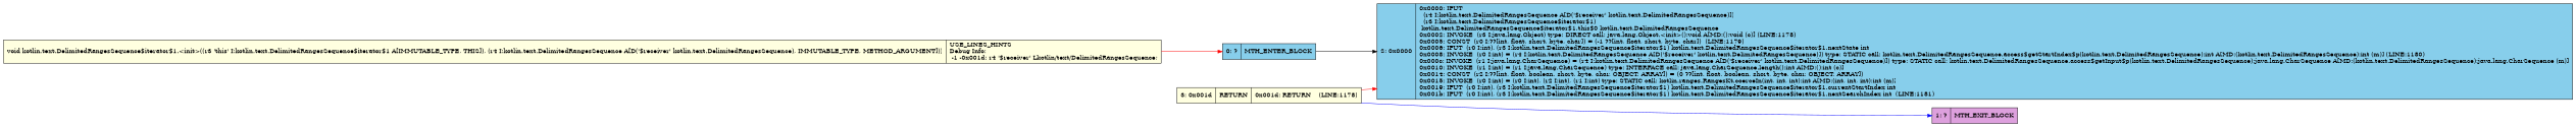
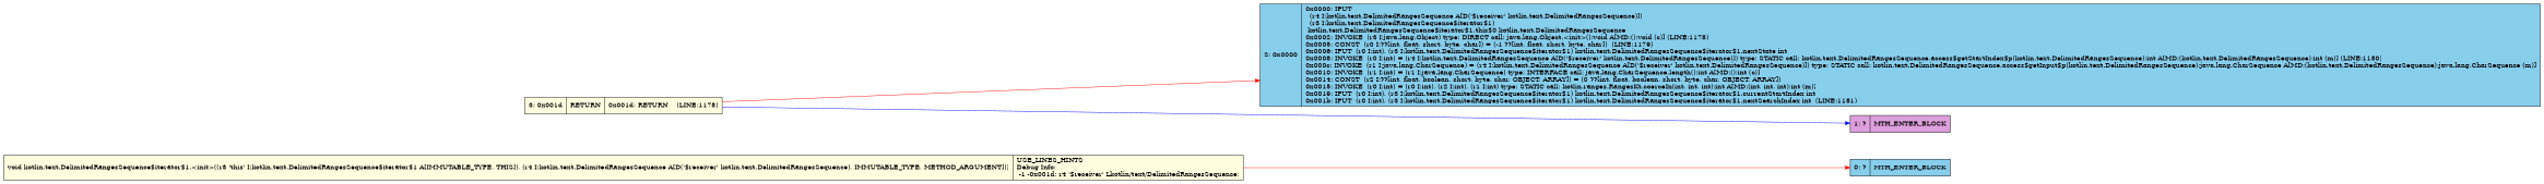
  digraph {
    rankdir=LR
    node [fillcolor=skyblue shape=record style=filled]
    edge [color=red]
    n1 [label="{0\:\ ?|MTH_ENTER_BLOCK\l}"]
    n2 [label="{2\:\ 0x0000|0x0000: IPUT  \l  (r4 I:kotlin.text.DelimitedRangesSequence A[D('$receiver' kotlin.text.DelimitedRangesSequence)])\l  (r3 I:kotlin.text.DelimitedRangesSequence$iterator$1)\l kotlin.text.DelimitedRangesSequence$iterator$1.this$0 kotlin.text.DelimitedRangesSequence \l0x0002: INVOKE  (r3 I:java.lang.Object) type: DIRECT call: java.lang.Object.\<init\>():void A[MD:():void (c)] (LINE:1178)\l0x0005: CONST  (r0 I:??[int, float, short, byte, char]) = (\-1 ??[int, float, short, byte, char])  (LINE:1179)\l0x0006: IPUT  (r0 I:int), (r3 I:kotlin.text.DelimitedRangesSequence$iterator$1) kotlin.text.DelimitedRangesSequence$iterator$1.nextState int \l0x0008: INVOKE  (r0 I:int) = (r4 I:kotlin.text.DelimitedRangesSequence A[D('$receiver' kotlin.text.DelimitedRangesSequence)]) type: STATIC call: kotlin.text.DelimitedRangesSequence.access$getStartIndex$p(kotlin.text.DelimitedRangesSequence):int A[MD:(kotlin.text.DelimitedRangesSequence):int (m)] (LINE:1180)\l0x000c: INVOKE  (r1 I:java.lang.CharSequence) = (r4 I:kotlin.text.DelimitedRangesSequence A[D('$receiver' kotlin.text.DelimitedRangesSequence)]) type: STATIC call: kotlin.text.DelimitedRangesSequence.access$getInput$p(kotlin.text.DelimitedRangesSequence):java.lang.CharSequence A[MD:(kotlin.text.DelimitedRangesSequence):java.lang.CharSequence (m)]\l0x0010: INVOKE  (r1 I:int) = (r1 I:java.lang.CharSequence) type: INTERFACE call: java.lang.CharSequence.length():int A[MD:():int (c)]\l0x0014: CONST  (r2 I:??[int, float, boolean, short, byte, char, OBJECT, ARRAY]) = (0 ??[int, float, boolean, short, byte, char, OBJECT, ARRAY]) \l0x0015: INVOKE  (r0 I:int) = (r0 I:int), (r2 I:int), (r1 I:int) type: STATIC call: kotlin.ranges.RangesKt.coerceIn(int, int, int):int A[MD:(int, int, int):int (m)]\l0x0019: IPUT  (r0 I:int), (r3 I:kotlin.text.DelimitedRangesSequence$iterator$1) kotlin.text.DelimitedRangesSequence$iterator$1.currentStartIndex int \l0x001b: IPUT  (r0 I:int), (r3 I:kotlin.text.DelimitedRangesSequence$iterator$1) kotlin.text.DelimitedRangesSequence$iterator$1.nextSearchIndex int  (LINE:1181)\l}"]
    n3 [fillcolor=lightyellow label="{3\:\ 0x001d|RETURN\l|0x001d: RETURN    (LINE:1178)\l}"]
-   n4 [fillcolor=plum label="{1\:\ ?|MTH_EXIT_BLOCK\l}"]
+   n4 [fillcolor=plum label="{1\:\ ?|MTH_ENTER_BLOCK\l}"]
    n5 [fillcolor=lightyellow label="{void kotlin.text.DelimitedRangesSequence$iterator$1.\<init\>((r3 'this' I:kotlin.text.DelimitedRangesSequence$iterator$1 A[IMMUTABLE_TYPE, THIS]), (r4 I:kotlin.text.DelimitedRangesSequence A[D('$receiver' kotlin.text.DelimitedRangesSequence), IMMUTABLE_TYPE, METHOD_ARGUMENT]))  | USE_LINES_HINTS\lDebug Info:\l  \-1 \-0x001d: r4 '$receiver' Lkotlin\/text\/DelimitedRangesSequence;\l}"]
-   n1 -> n2 [color=black]
    n3 -> n2
    n3 -> n4 [color=blue]
    n5 -> n1
  }
